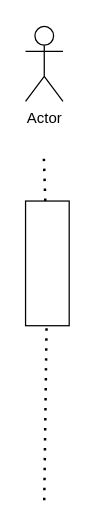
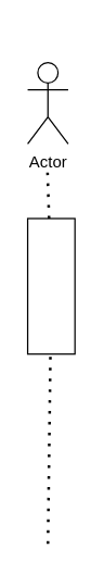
  <mxCell id="0" />
  <mxCell id="1" parent="0" />
- <mxCell id="2" value="Actor" style="shape=umlActor;verticalLabelPosition=bottom;verticalAlign=top;html=1;" parent="1" vertex="1"><mxGeometry x="20" y="20" width="30" height="60" as="geometry" /></mxCell>
+ <mxCell id="2" value="Actor" style="shape=umlActor;verticalLabelPosition=bottom;verticalAlign=top;html=1;" parent="1" vertex="1"><mxGeometry x="20" y="45" width="30" height="60" as="geometry" /></mxCell>
  <mxCell id="3" value="" style="endArrow=none;dashed=1;html=1;dashPattern=1 3;strokeWidth=2;rounded=0;startArrow=none;" parent="1" source="4" edge="1"><mxGeometry width="50" height="50" relative="1" as="geometry"><mxPoint x="35" y="400" as="sourcePoint" /><mxPoint x="34.5" y="120" as="targetPoint" /></mxGeometry></mxCell>
  <mxCell id="4" value="" style="rounded=0;whiteSpace=wrap;html=1;direction=south;" parent="1" vertex="1"><mxGeometry x="20" y="160" width="35" height="100" as="geometry" /></mxCell>
  <mxCell id="5" value="" style="endArrow=none;dashed=1;html=1;dashPattern=1 3;strokeWidth=2;rounded=0;" parent="1" target="4" edge="1"><mxGeometry width="50" height="50" relative="1" as="geometry"><mxPoint x="35" y="400" as="sourcePoint" /><mxPoint x="34.5" y="120" as="targetPoint" /></mxGeometry></mxCell>
